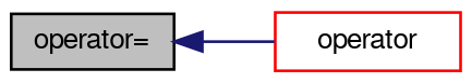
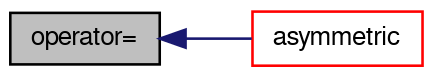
  digraph {
    rankdir=LR
    node [fontname=FreeSans fontsize=10 shape=record]
    n1 [color=black fillcolor=grey75 fontcolor=black height=0.2 label="operator=" style=filled width=0.4]
-   n2 [color=red height=0.2 label=operator width=0.4]
+   n2 [color=red height=0.2 label=asymmetric width=0.4]
    n1 -> n2 [color=midnightblue dir=back fontname=FreeSans fontsize=10 labelfontname=FreeSans labelfontsize=10 style=solid]
  }
